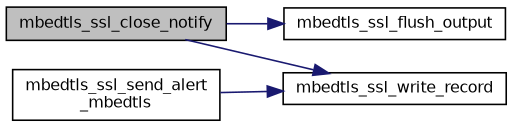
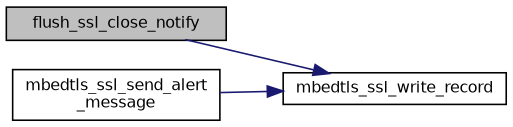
  digraph {
    rankdir=LR
    node [color=black fillcolor=white fontname=Helvetica fontsize=10 shape=record style=filled]
    edge [color=midnightblue fontname=Helvetica fontsize=10 labelfontname=Helvetica labelfontsize=10 style=solid]
-   n1 [fillcolor=grey75 fontcolor=black height=0.2 label=mbedtls_ssl_close_notify width=0.4]
-   n2 [height=0.2 label=mbedtls_ssl_flush_output width=0.4]
+   n1 [fillcolor=grey75 fontcolor=black height=0.2 label=flush_ssl_close_notify width=0.4]
    n3 [height=0.2 label=mbedtls_ssl_write_record width=0.4]
-   n4 [height=0.2 label="mbedtls_ssl_send_alert\l_mbedtls" width=0.4]
-   n1 -> n2
+   n4 [height=0.2 label="mbedtls_ssl_send_alert\l_message" width=0.4]
    n1 -> n3
    n4 -> n3
  }
